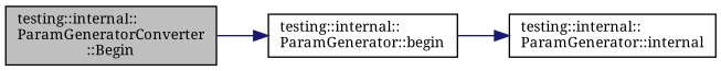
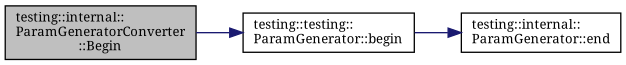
  digraph {
    fontname="Noto Serif"
    rankdir=LR
    node [color=black fontname="Noto Serif" fontsize=10 shape=record]
    edge [color=midnightblue fontname="Noto Serif" fontsize=10 labelfontname=Helvetica labelfontsize=10 style=solid]
    n1 [fillcolor=grey75 fontcolor=black height=0.2 label="testing::internal::\lParamGeneratorConverter\l::Begin" style=filled width=0.4]
-   n2 [height=0.2 label="testing::internal::\lParamGenerator::begin" width=0.4]
-   n3 [height=0.2 label="testing::internal::\lParamGenerator::internal" width=0.4]
+   n2 [height=0.2 label="testing::testing::\lParamGenerator::begin" width=0.4]
+   n3 [height=0.2 label="testing::internal::\lParamGenerator::end" width=0.4]
    n1 -> n2
    n2 -> n3
  }
